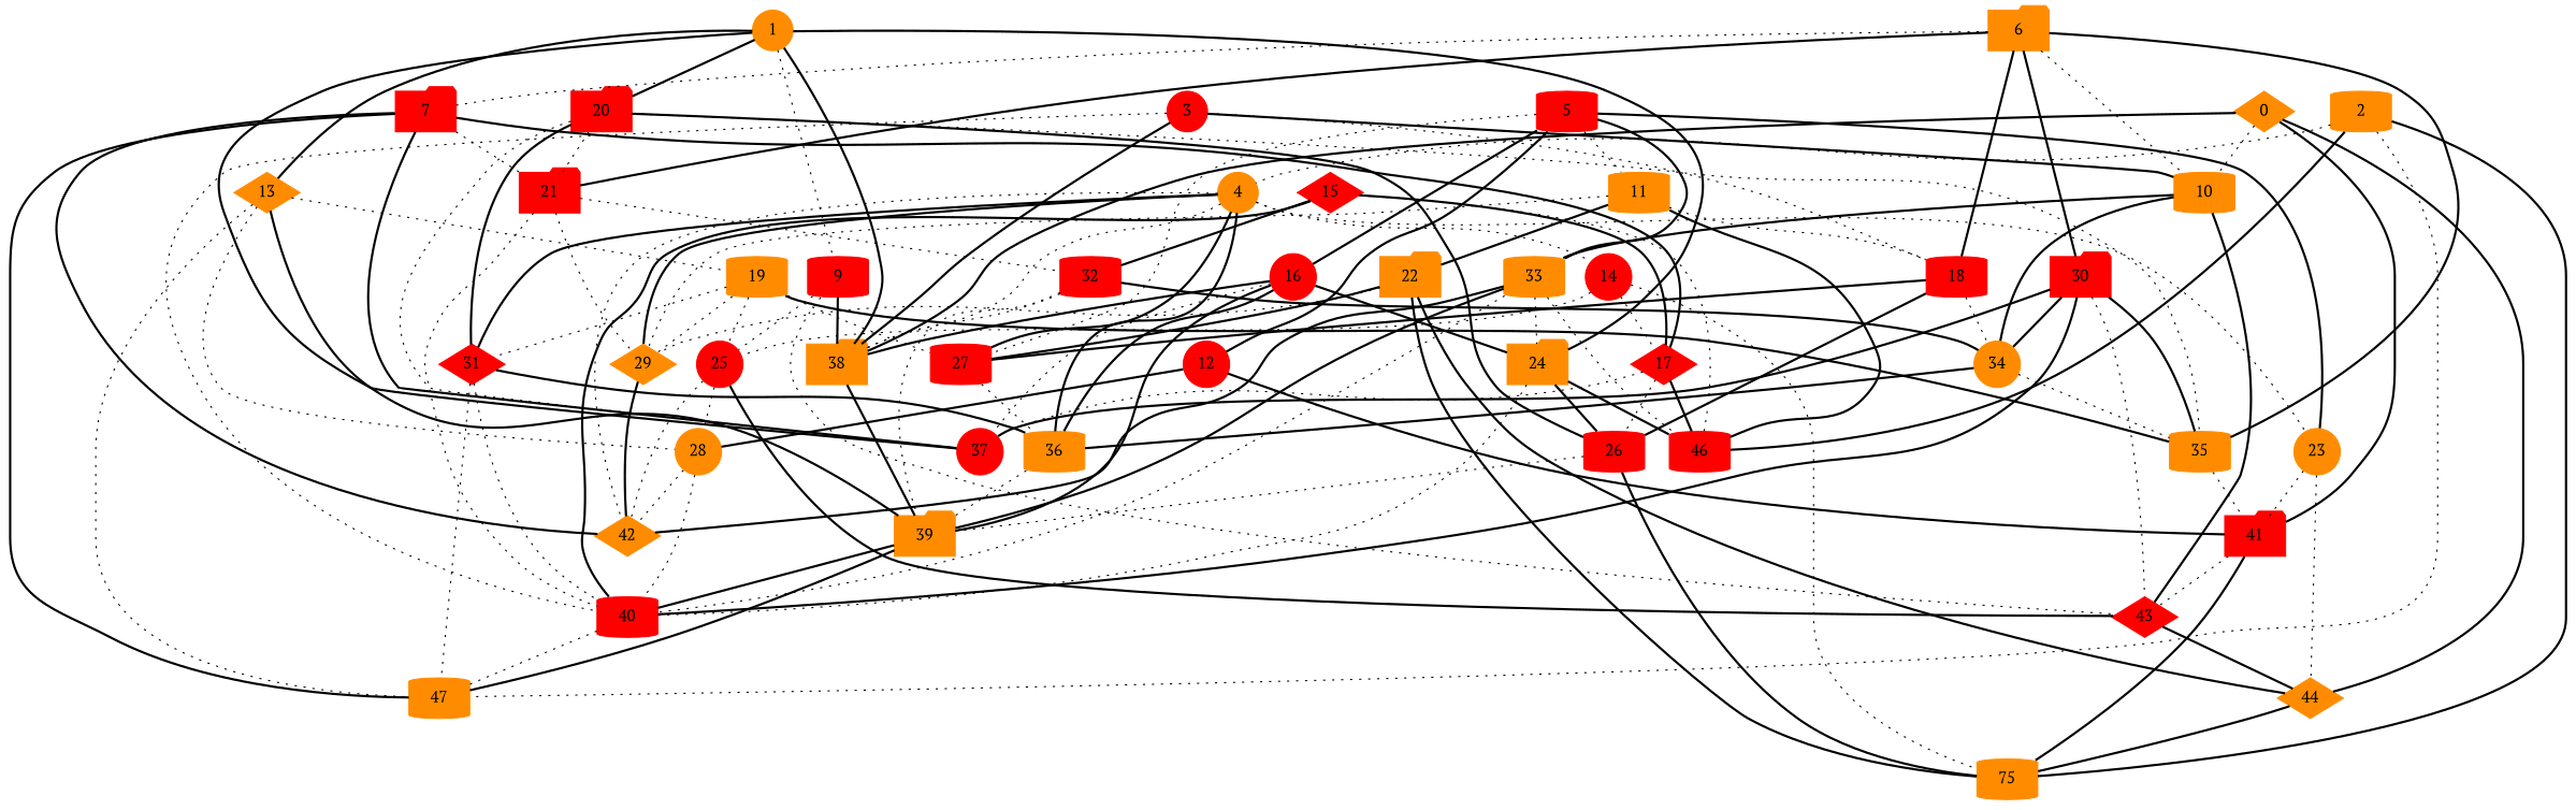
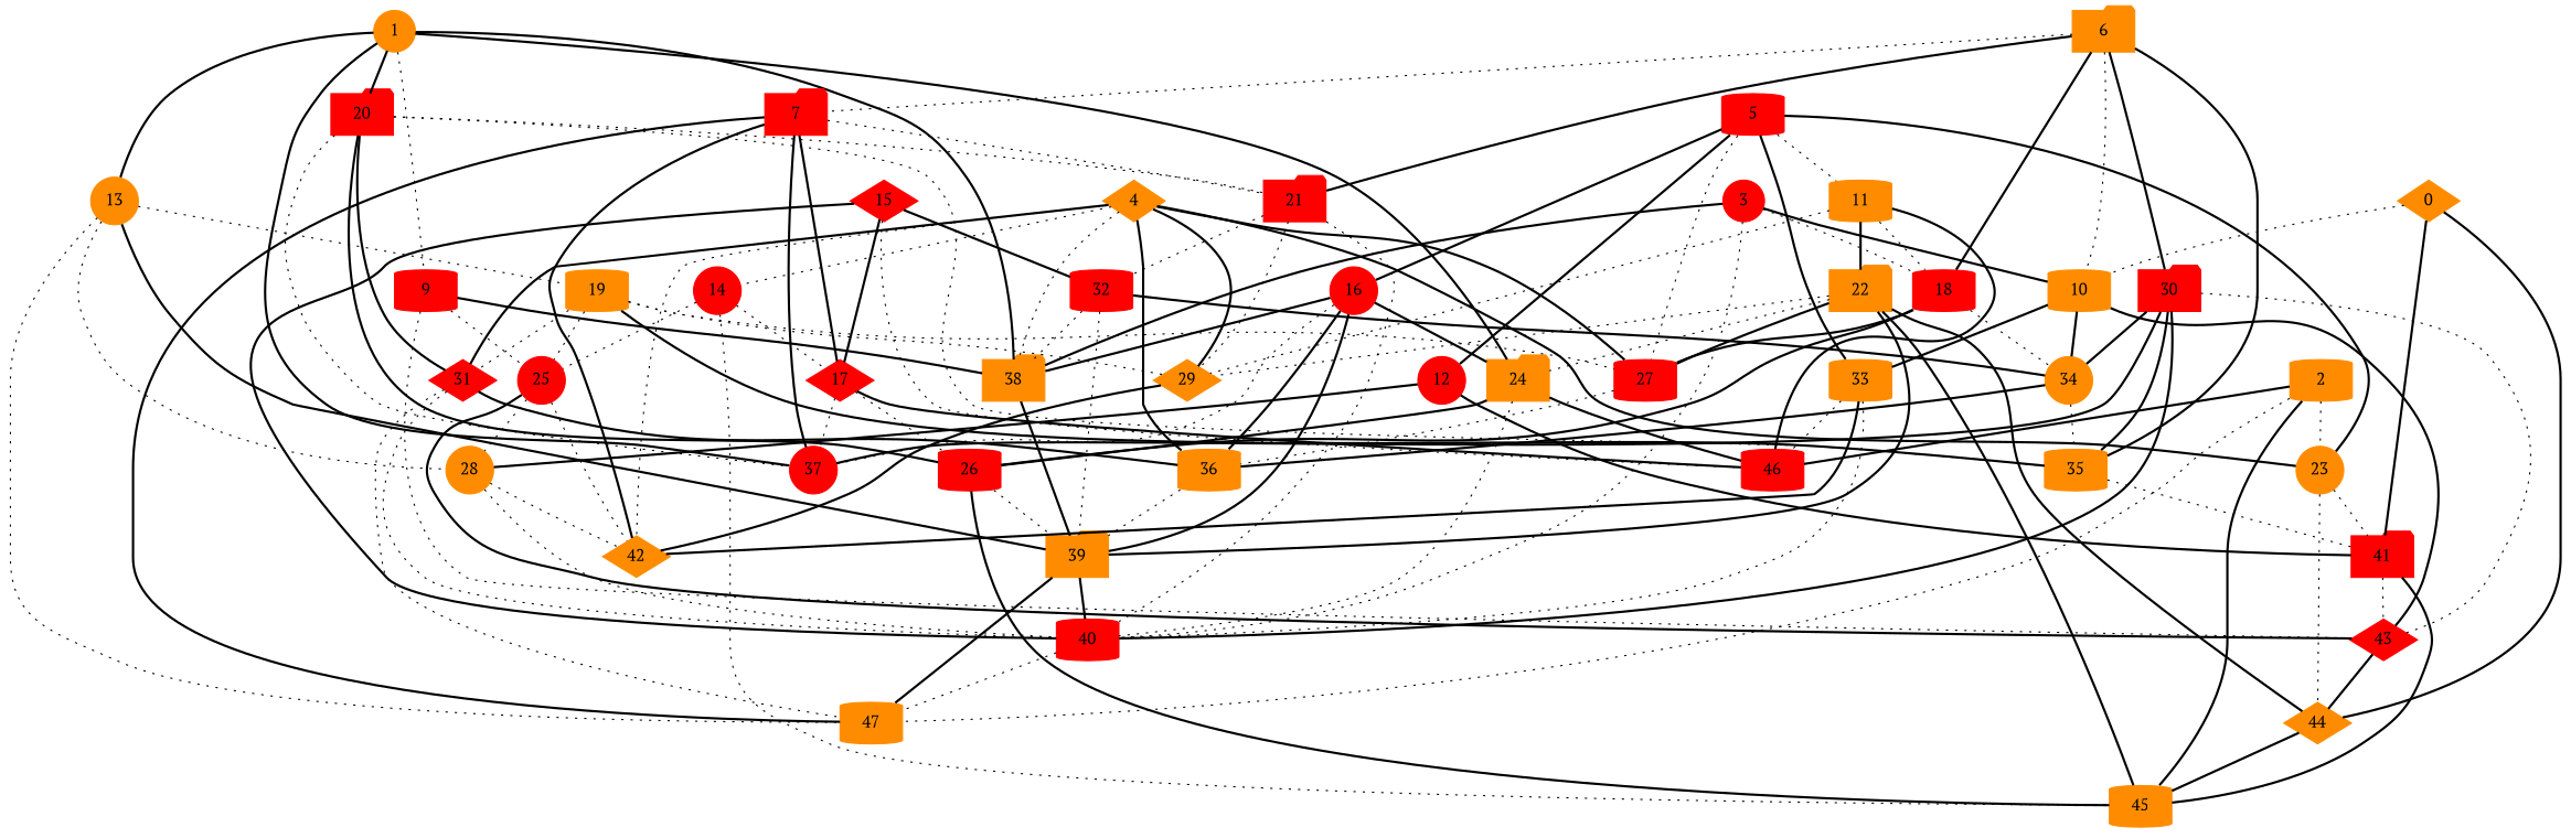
  graph {
    fontname="PT Serif"
    node [color=darkorange fontname="PT Serif" shape=cylinder style=filled]
    edge [fontname="PT Serif" style=bold weight=1.0]
    1 [shape=circle]
    9 [color=red]
-   13 [shape=diamond]
+   13 [shape=circle]
    20 [color=red shape=folder]
    24 [shape=folder]
    37 [color=red shape=circle]
    38 [shape=folder]
    25 [color=red shape=circle]
    43 [color=red shape=diamond]
    47
    28 [shape=circle]
    19
    39 [shape=folder]
    31 [color=red shape=diamond]
    21 [color=red shape=folder]
    35
    26 [color=red]
    46 [color=red]
    40 [color=red]
    23 [shape=circle]
    2
-   45 [label=75]
+   45
    41 [color=red shape=folder]
    44 [shape=diamond]
    3 [color=red shape=circle]
    10
    18 [color=red]
    33
    34 [shape=circle]
    27 [color=red]
-   4 [shape=circle]
+   4 [shape=diamond]
    14 [color=red shape=circle]
    29 [shape=diamond]
    36
    42 [shape=diamond]
    17 [color=red shape=diamond]
    5 [color=red]
    11
    12 [color=red shape=circle]
    16 [color=red shape=circle]
    22 [shape=folder]
    6 [shape=folder]
    7 [color=red shape=folder]
    30 [color=red shape=folder]
    32 [color=red]
    n46 [label=0 shape=diamond]
    15 [color=red shape=diamond]
    1 -- 9 [style=dotted]
    1 -- 13
    1 -- 20
    1 -- 24
    1 -- 37
    1 -- 38
    9 -- 38
    9 -- 25 [style=dotted]
    9 -- 43 [style=dotted]
    13 -- 47 [style=dotted]
    13 -- 28 [style=dotted]
    13 -- 19 [style=dotted weight=2.0]
    13 -- 39
    20 -- 37 [style=dotted]
    20 -- 31
    20 -- 21 [style=dotted]
    20 -- 35 [style=dotted]
    20 -- 26
    24 -- 26
    24 -- 46
    24 -- 40 [style=dotted]
    38 -- 39
    25 -- 43
    25 -- 28 [style=dotted]
    25 -- 42 [style=dotted]
    43 -- 44
    28 -- 40 [style=dotted]
    28 -- 42 [style=dotted]
    19 -- 25 [style=dotted]
    19 -- 31 [style=dotted]
    19 -- 35
    19 -- 27 [style=dotted]
    19 -- 29 [style=dotted]
    39 -- 47
    39 -- 40
    31 -- 47 [style=dotted]
    31 -- 40 [style=dotted]
    31 -- 36
    21 -- 40 [style=dotted]
    21 -- 29 [style=dotted]
    21 -- 32 [style=dotted]
    35 -- 41 [style=dotted]
    26 -- 39 [style=dotted]
    26 -- 45
    40 -- 47 [style=dotted]
    23 -- 41 [style=dotted]
    23 -- 44 [style=dotted weight=2.0]
    2 -- 47 [style=dotted]
    2 -- 46
-   2 -- 4 [style=dotted]
+   2 -- 23 [style=dotted]
    2 -- 45
    41 -- 43 [style=dotted]
    41 -- 45
    44 -- 45
    3 -- 38
    3 -- 40 [style=dotted]
    3 -- 10
    3 -- 18 [style=dotted]
    10 -- 43
    10 -- 33
    10 -- 34
    18 -- 26
    18 -- 34 [style=dotted]
    18 -- 27
-   33 -- 39
+   22 -- 39
    33 -- 46 [style=dotted]
    33 -- 40 [style=dotted]
    33 -- 42
    34 -- 35 [style=dotted]
    34 -- 36
    27 -- 36 [style=dotted]
    4 -- 38 [style=dotted]
    4 -- 31
-   4 -- 23 [style=dotted]
+   4 -- 23
    4 -- 27
    4 -- 14 [style=dotted]
    4 -- 29
    4 -- 36
    4 -- 42 [style=dotted]
    14 -- 25 [style=dotted]
    14 -- 45 [style=dotted]
    14 -- 17 [style=dotted]
    29 -- 42
    36 -- 39 [style=dotted]
    17 -- 37 [style=dotted]
    17 -- 26 [style=dotted]
    17 -- 46
    5 -- 23
    5 -- 33
    5 -- 27 [style=dotted]
    5 -- 11 [style=dotted]
    5 -- 12
    5 -- 16
    11 -- 46
    11 -- 18 [style=dotted]
    11 -- 29 [style=dotted]
    11 -- 22
    12 -- 28 [weight=2.0]
    12 -- 41
    16 -- 24
    16 -- 37 [style=dotted]
    16 -- 38
    16 -- 39
    16 -- 36
-   33 -- 24 [style=dotted]
+   22 -- 24 [style=dotted]
    22 -- 45
    22 -- 44
    22 -- 27
    22 -- 29 [style=dotted]
    6 -- 21
    6 -- 35
    6 -- 10 [style=dotted]
    6 -- 18
    6 -- 7 [style=dotted]
    6 -- 30
    7 -- 37
    7 -- 47
    7 -- 21 [style=dotted]
    7 -- 42
    7 -- 17
    30 -- 37
    30 -- 43 [style=dotted]
    30 -- 35
    30 -- 40
    30 -- 34
    32 -- 38 [style=dotted]
    32 -- 39 [style=dotted weight=2.0]
    32 -- 34
-   n46 -- 38
    n46 -- 41
    n46 -- 44
    n46 -- 10 [style=dotted]
    15 -- 46 [style=dotted]
    15 -- 40
    15 -- 17
    15 -- 32
  }
